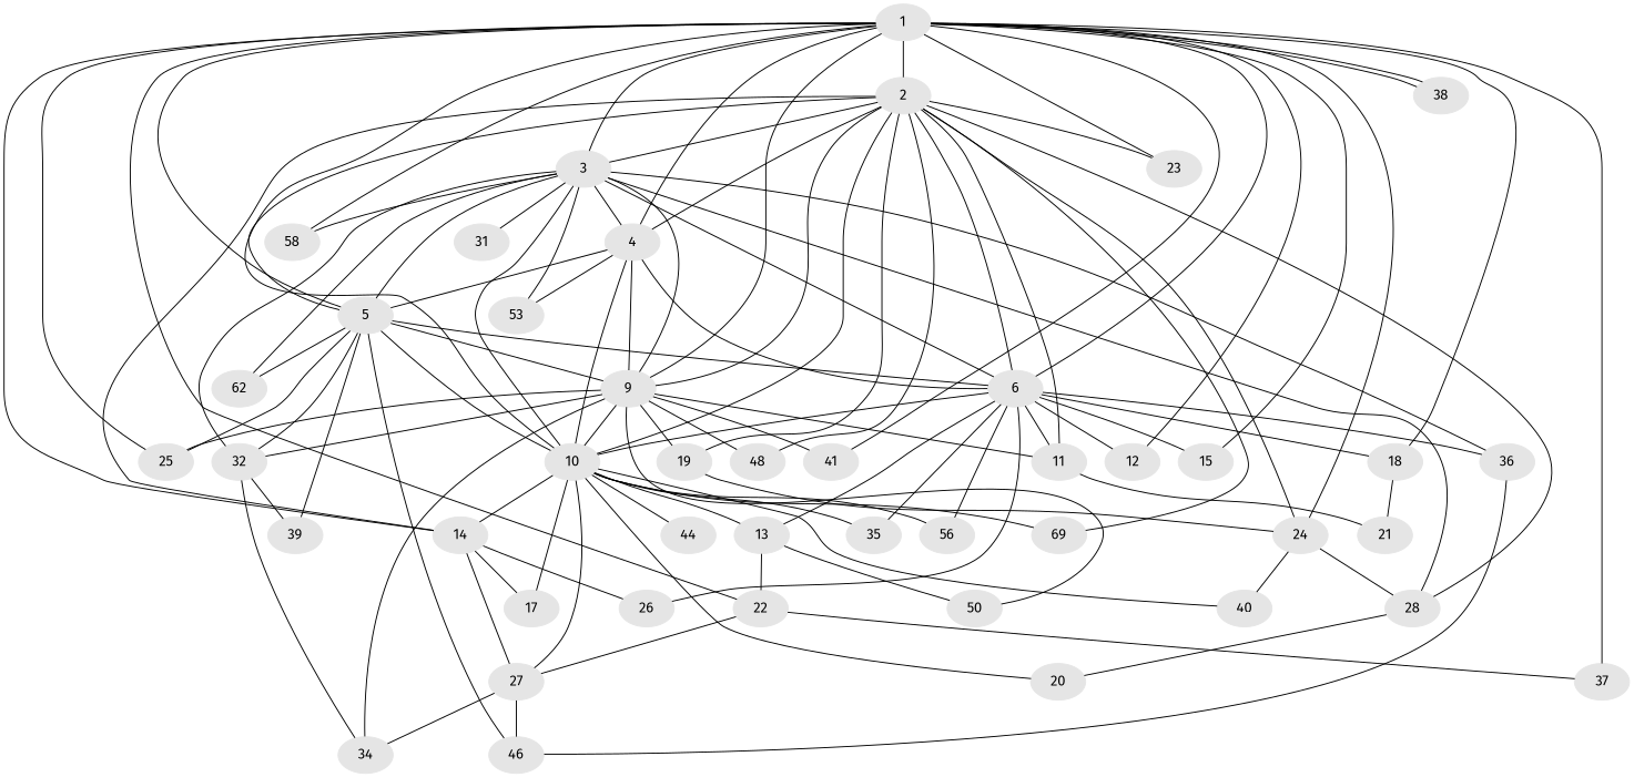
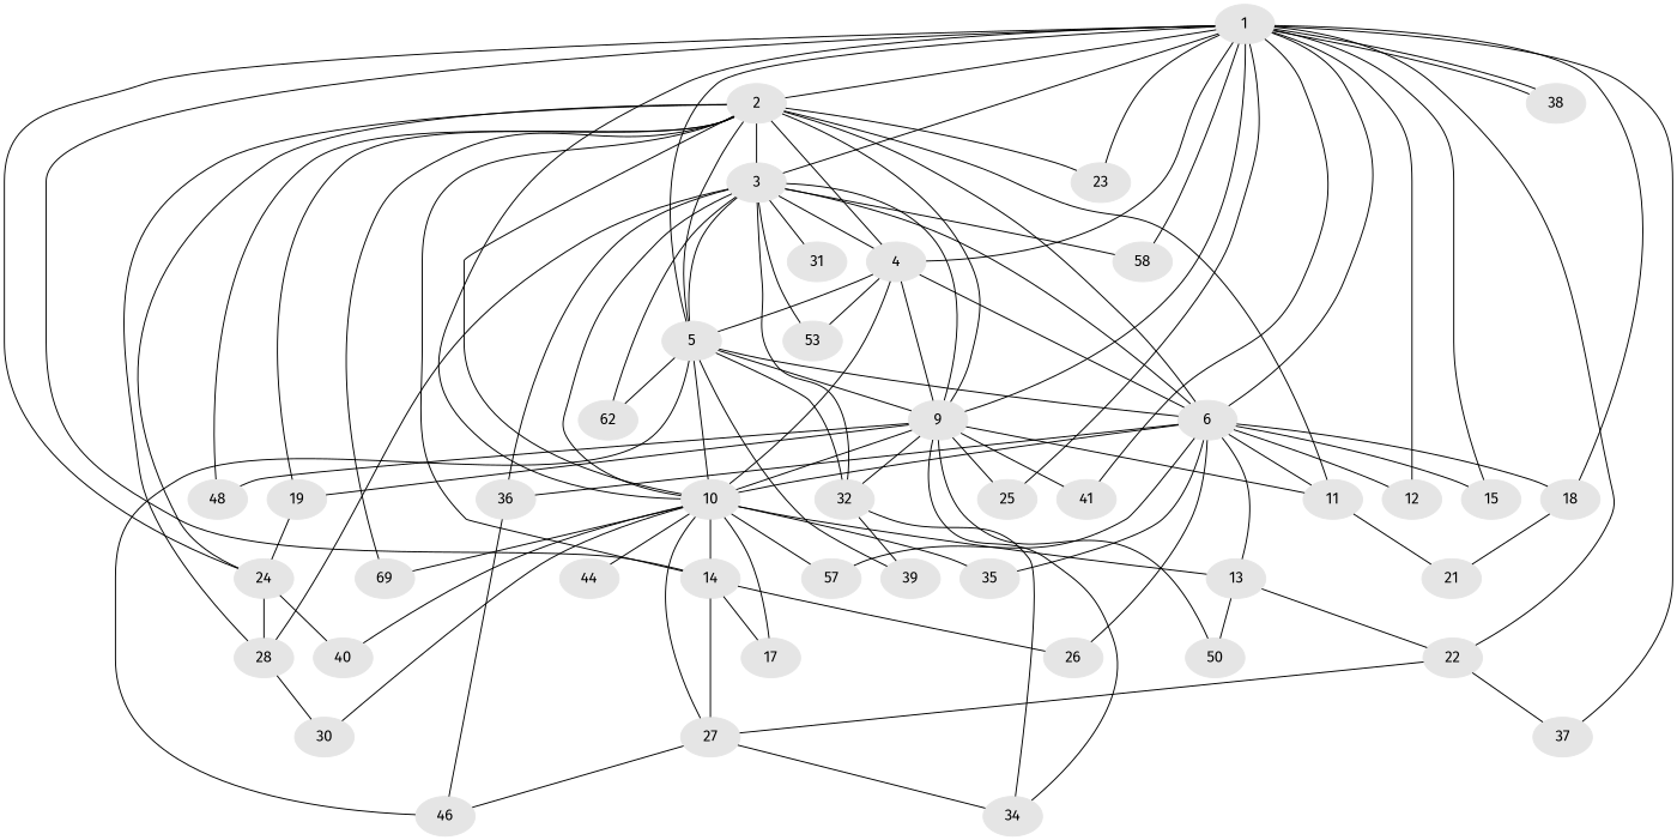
  graph {
    fontname="Fira Sans"
    node [color=gray90 fontname="Fira Sans" style=filled]
    edge [fontname="Fira Sans"]
    1 [super="+49"]
    2 [super="+16"]
    3 [super="+55"]
    4 [super="+33"]
    5 [super="+7"]
    6 [super="+8"]
    9 [super="+52"]
    10 [super="+43"]
    12
    14 [super="+29"]
    15
    18
    22 [super="+45"]
    23
    24 [super="+51"]
    25 [super="+54"]
    37
    38
    41
    58
    11 [super="+20"]
    19
    28 [super="+57"]
    48
    n25 [label=69]
    31
    32 [super="+59"]
    36
    53
    62
    39
    46 [super="+47"]
    13 [super="+42"]
    26
    35
-   56
+   56 [label=57]
    34 [super="+61"]
    50
    17
    27
-   30 [label=20]
+   30
    40
    44
    21
    1 -- 2
    1 -- 3 [weight=2]
    1 -- 4
    1 -- 5 [weight=2]
    1 -- 6 [weight=2]
    1 -- 9
    1 -- 10
    1 -- 12
    1 -- 14
    1 -- 15
    1 -- 18
    1 -- 22
    1 -- 23
    1 -- 24
    1 -- 25
    1 -- 37
    1 -- 38
    1 -- 38
    1 -- 41
    1 -- 58
    2 -- 3
    2 -- 4
    2 -- 5 [weight=2]
    2 -- 6 [weight=2]
    2 -- 9 [weight=2]
    2 -- 10
    2 -- 14
    2 -- 23
    2 -- 24
    2 -- 11 [weight=2]
    2 -- 19
    2 -- 28
    2 -- 48
    2 -- n25
    3 -- 4
    3 -- 5 [weight=2]
    3 -- 6 [weight=2]
    3 -- 9
    3 -- 10
    3 -- 58
    3 -- 28
    3 -- 31
    3 -- 32
    3 -- 36
    3 -- 53 [weight=2]
    3 -- 62
    4 -- 5 [weight=2]
    4 -- 6 [weight=2]
    4 -- 9 [weight=2]
    4 -- 10
    4 -- 53
    5 -- 6 [weight=4]
    5 -- 9 [weight=2]
    5 -- 10 [weight=3]
-   5 -- 25
    5 -- 32
    5 -- 62
    5 -- 39
    5 -- 46
    6 -- 10 [weight=2]
    6 -- 12
    6 -- 15
    6 -- 18
    6 -- 11
    6 -- 36
    6 -- 13
    6 -- 26
    6 -- 35
    6 -- 56
    9 -- 10
    9 -- 25
    9 -- 41
    9 -- 11
    9 -- 19
    9 -- 48
    9 -- 32
    9 -- 34
    9 -- 50
    10 -- 14
    10 -- n25
    10 -- 13 [weight=2]
    10 -- 35
    10 -- 56
    10 -- 17
    10 -- 27
    10 -- 30
    10 -- 40
    10 -- 44 [weight=2]
    14 -- 26
    14 -- 17
    14 -- 27
    18 -- 21
    22 -- 37
    22 -- 27
    24 -- 28
    24 -- 40
    11 -- 21
    19 -- 24
    28 -- 30
    32 -- 39
    32 -- 34
    36 -- 46
    13 -- 22
    13 -- 50
    27 -- 46
    27 -- 34
  }
